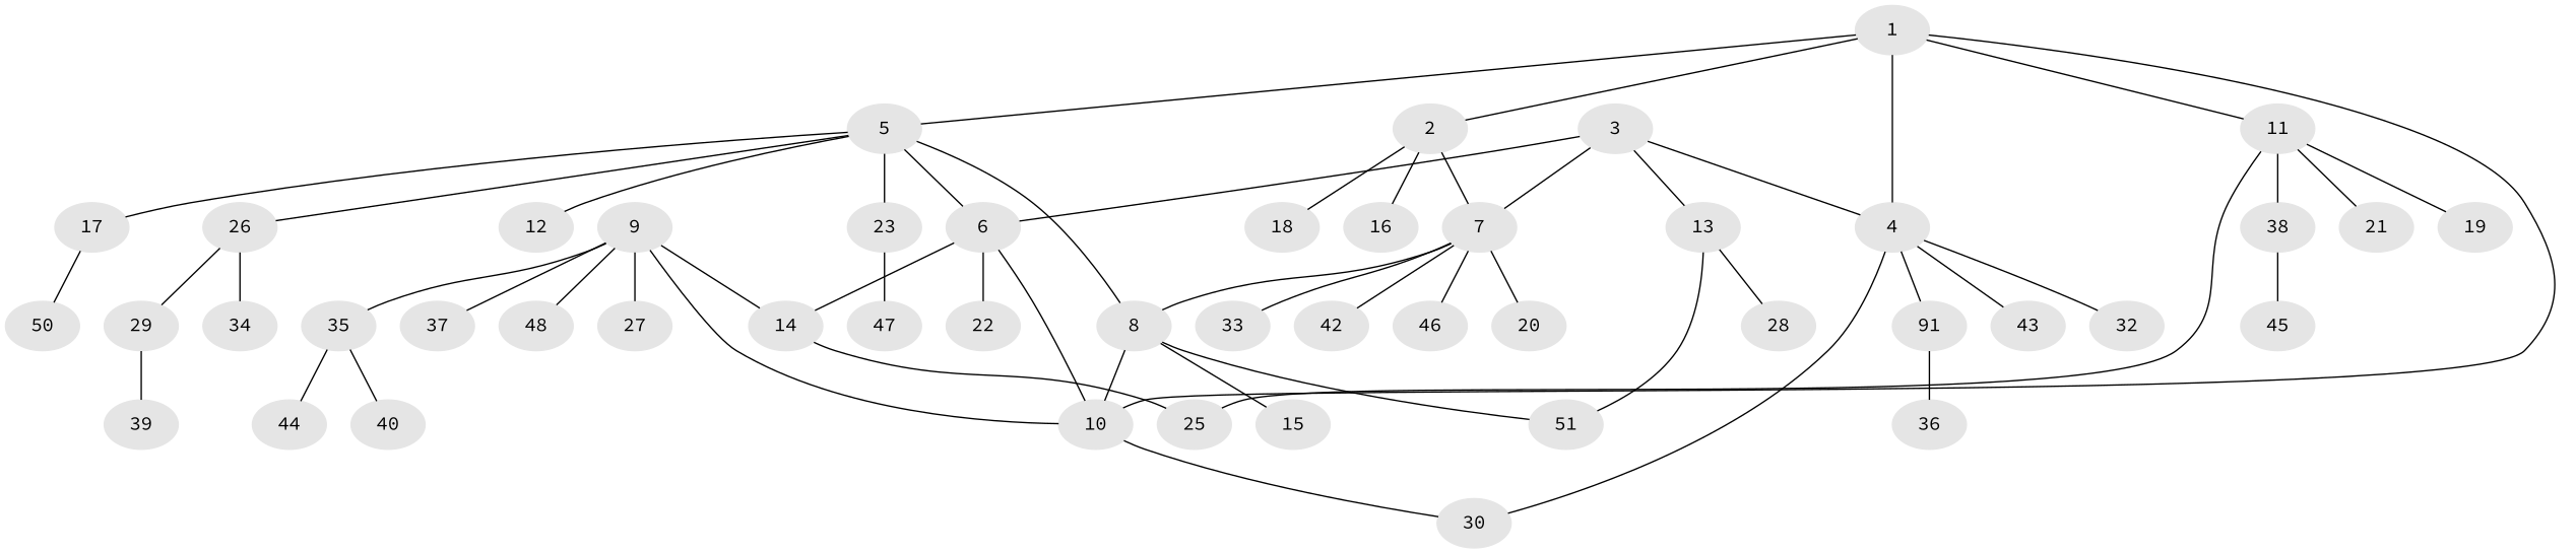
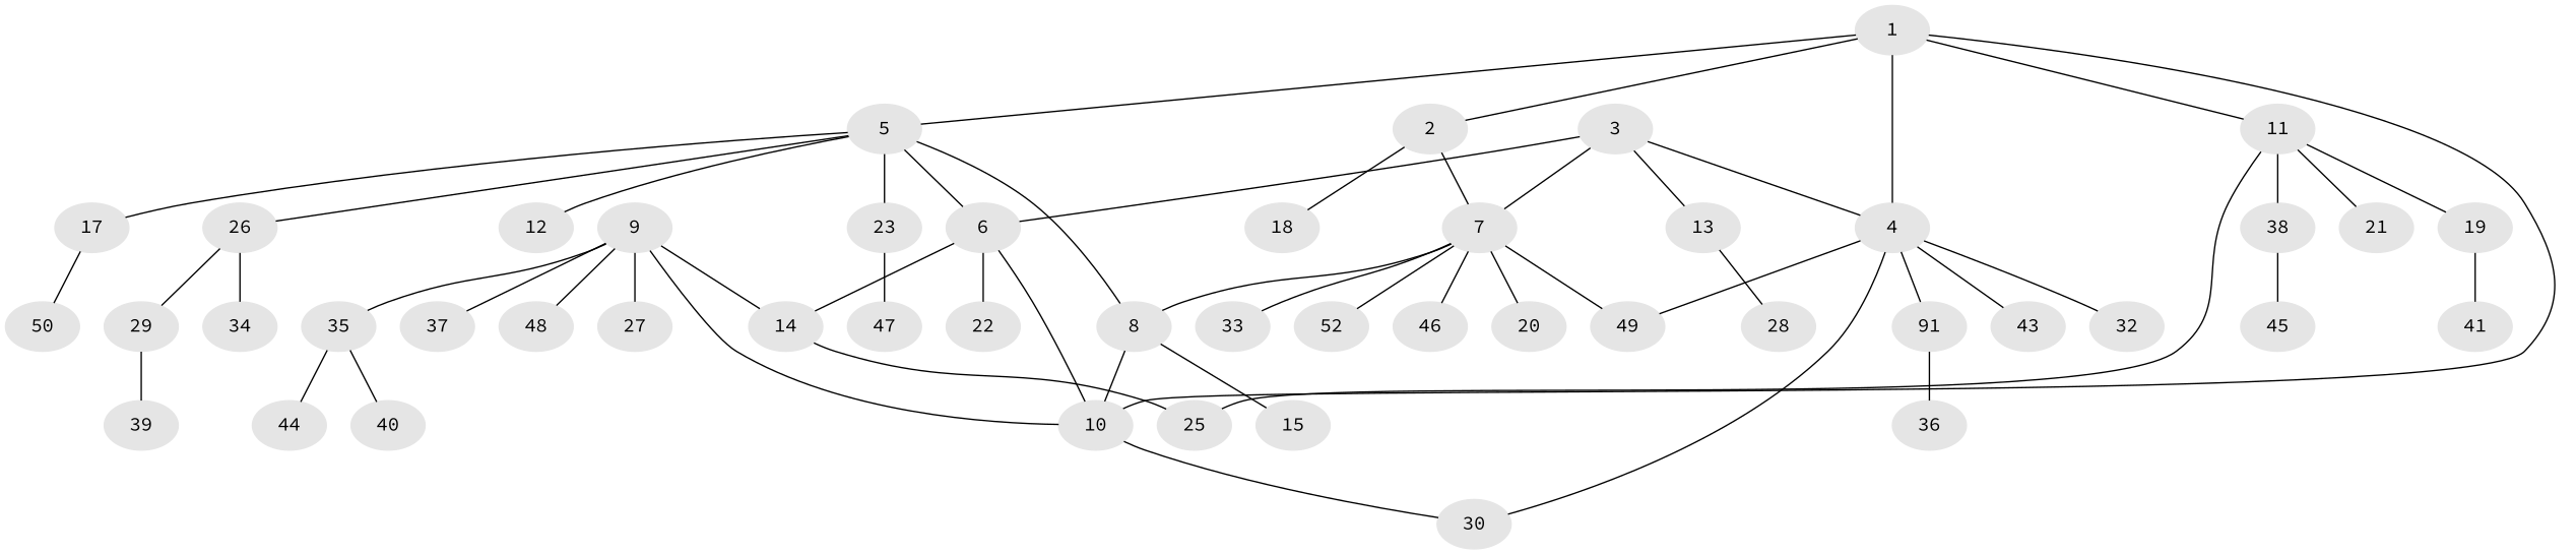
  graph {
    fontname="Source Code Pro"
    node [color=gray90 fontname="Source Code Pro" style=filled]
    edge [fontname="Source Code Pro"]
    1
    2
    4
    5
    10
    11
    7
-   16
    18
    30
    n11 [label=91]
    32
    43
+   49
    6
    8
    12
    17
    23
    26
    19
    21
    25
    38
    20
    33
-   42
+   42 [label=52]
    46
    3
    13
    14
    22
    9
    27
    35
    37
    48
-   51
    28
    36
    15
    50
    47
    29
    34
    40
    44
+   41
    45
    39
    1 -- 2
    1 -- 4
    1 -- 5
    1 -- 10
    1 -- 11
    2 -- 7
-   2 -- 16
    2 -- 18
    4 -- 30
    4 -- n11
    4 -- 32
    4 -- 43
+   4 -- 49
    5 -- 6
    5 -- 8
    5 -- 12
    5 -- 17
    5 -- 23
    5 -- 26
    10 -- 30
    11 -- 19
    11 -- 21
    11 -- 25
    11 -- 38
+   7 -- 49
    7 -- 8
    7 -- 20
    7 -- 33
    7 -- 42
    7 -- 46
    n11 -- 36
    6 -- 10
    6 -- 14
    6 -- 22
    8 -- 10
-   8 -- 51
    8 -- 15
    17 -- 50
    23 -- 47
    26 -- 29
    26 -- 34
+   19 -- 41
    38 -- 45
    3 -- 4
    3 -- 7
    3 -- 6
    3 -- 13
-   13 -- 51
    13 -- 28
    14 -- 25
    9 -- 10
    9 -- 14
    9 -- 27
    9 -- 35
    9 -- 37
    9 -- 48
    35 -- 40
    35 -- 44
    29 -- 39
  }
